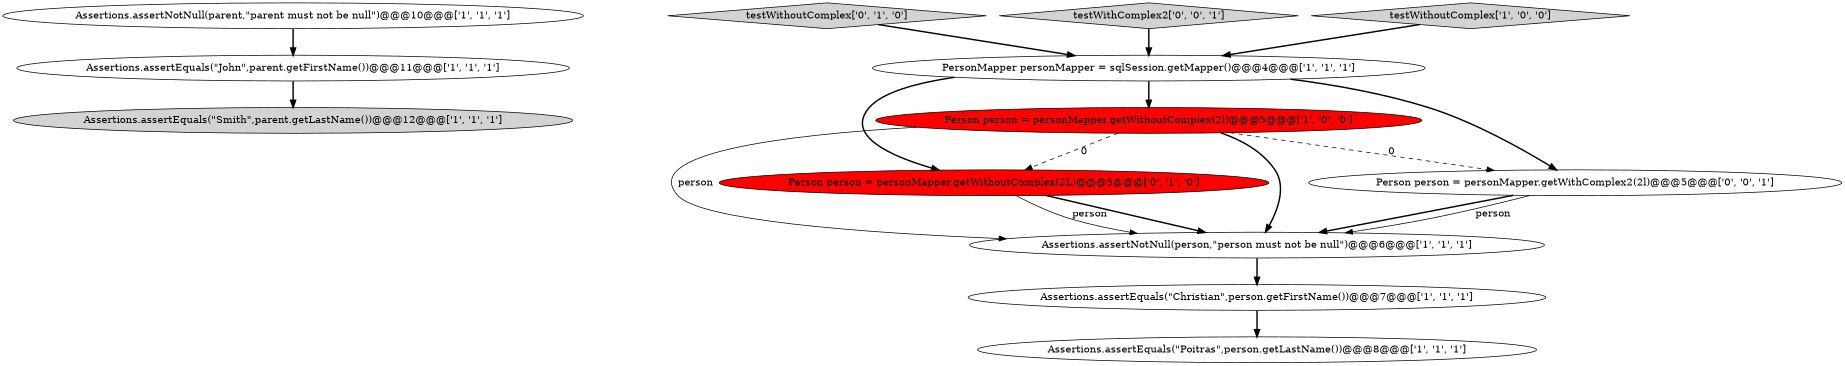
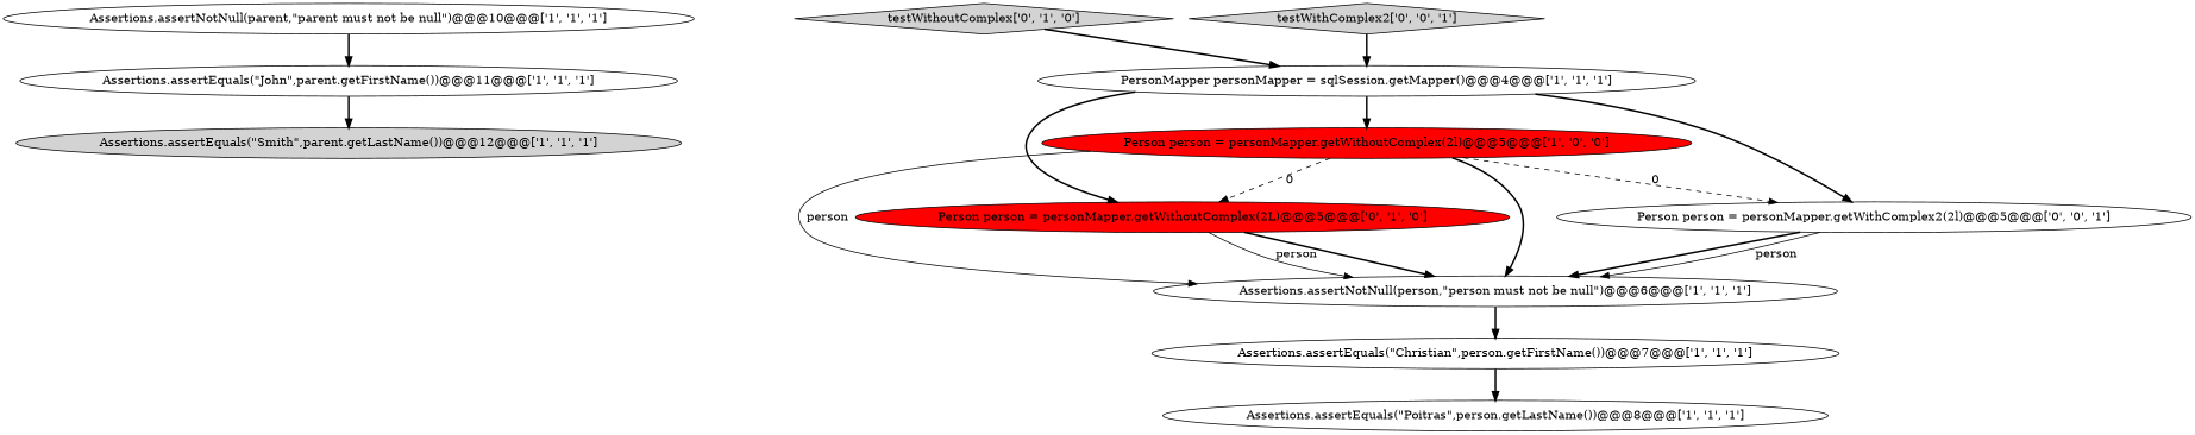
  digraph {
    node [fillcolor=white shape=ellipse style=filled]
    edge [style=bold]
    n1 [label="Assertions.assertNotNull(parent,\"parent must not be null\")@@@10@@@['1', '1', '1']"]
    n2 [label="Assertions.assertEquals(\"John\",parent.getFirstName())@@@11@@@['1', '1', '1']"]
    n3 [label="PersonMapper personMapper = sqlSession.getMapper()@@@4@@@['1', '1', '1']"]
    n4 [fillcolor=red label="Person person = personMapper.getWithoutComplex(2l)@@@5@@@['1', '0', '0']"]
    n5 [fillcolor=red label="Person person = personMapper.getWithoutComplex(2L)@@@5@@@['0', '1', '0']"]
    n6 [label="Person person = personMapper.getWithComplex2(2l)@@@5@@@['0', '0', '1']"]
    n7 [label="Assertions.assertNotNull(person,\"person must not be null\")@@@6@@@['1', '1', '1']"]
    n8 [fillcolor=lightgray label="testWithoutComplex['0', '1', '0']" shape=diamond]
    n9 [fillcolor=lightgray label="Assertions.assertEquals(\"Smith\",parent.getLastName())@@@12@@@['1', '1', '1']"]
    n10 [label="Assertions.assertEquals(\"Poitras\",person.getLastName())@@@8@@@['1', '1', '1']"]
    n11 [label="Assertions.assertEquals(\"Christian\",person.getFirstName())@@@7@@@['1', '1', '1']"]
    n12 [fillcolor=lightgray label="testWithComplex2['0', '0', '1']" shape=diamond]
-   n13 [fillcolor=lightgray label="testWithoutComplex['1', '0', '0']" shape=diamond]
    n1 -> n2
    n2 -> n9
    n3 -> n4
    n3 -> n5
    n3 -> n6
    n4 -> n5 [label=0 style=dashed]
    n4 -> n6 [label=0 style=dashed]
    n4 -> n7 [label=person style=solid]
    n4 -> n7
    n5 -> n7
    n5 -> n7 [label=person style=solid]
    n6 -> n7
    n6 -> n7 [label=person style=solid]
    n7 -> n11
    n8 -> n3
    n11 -> n10
    n12 -> n3
-   n13 -> n3
  }
